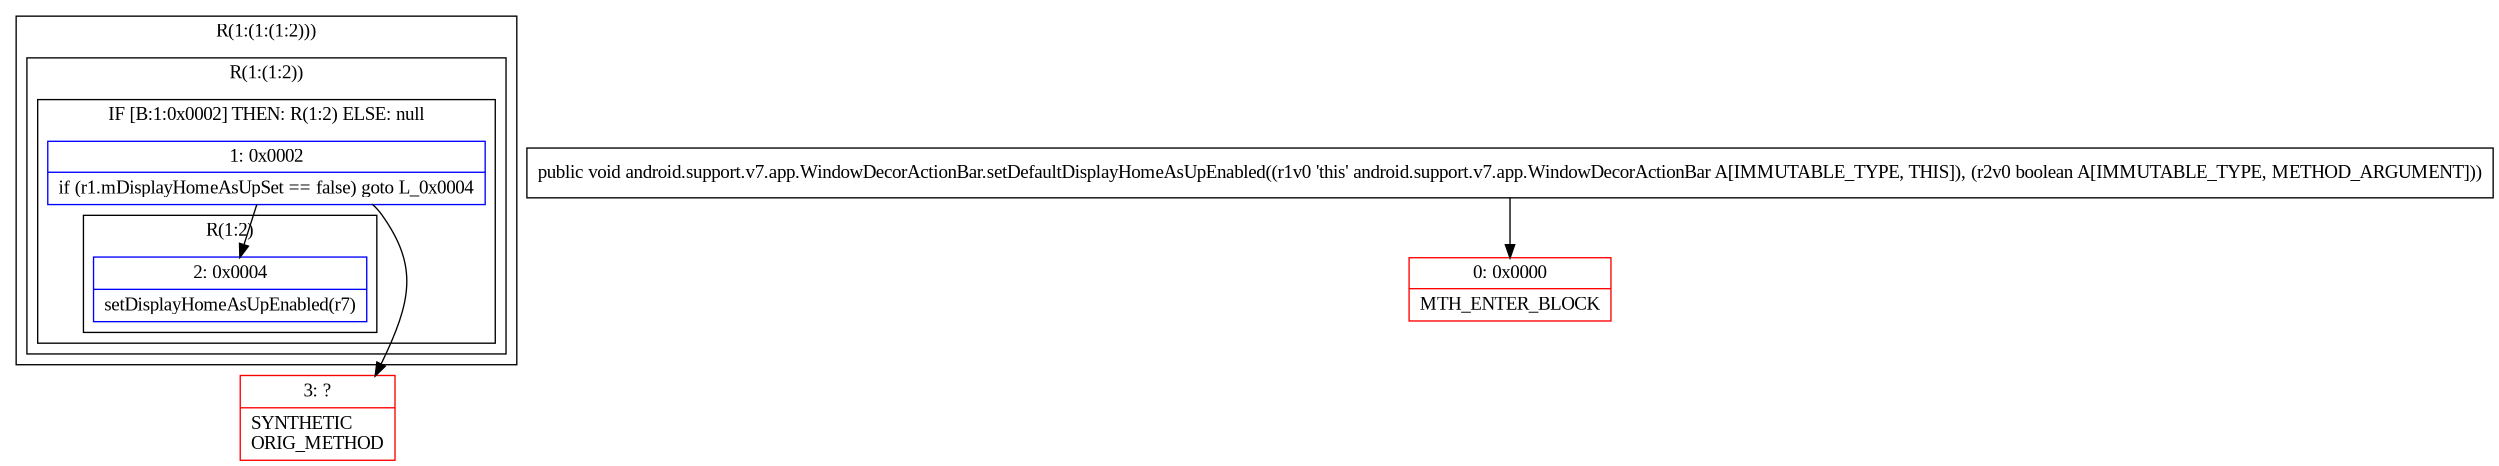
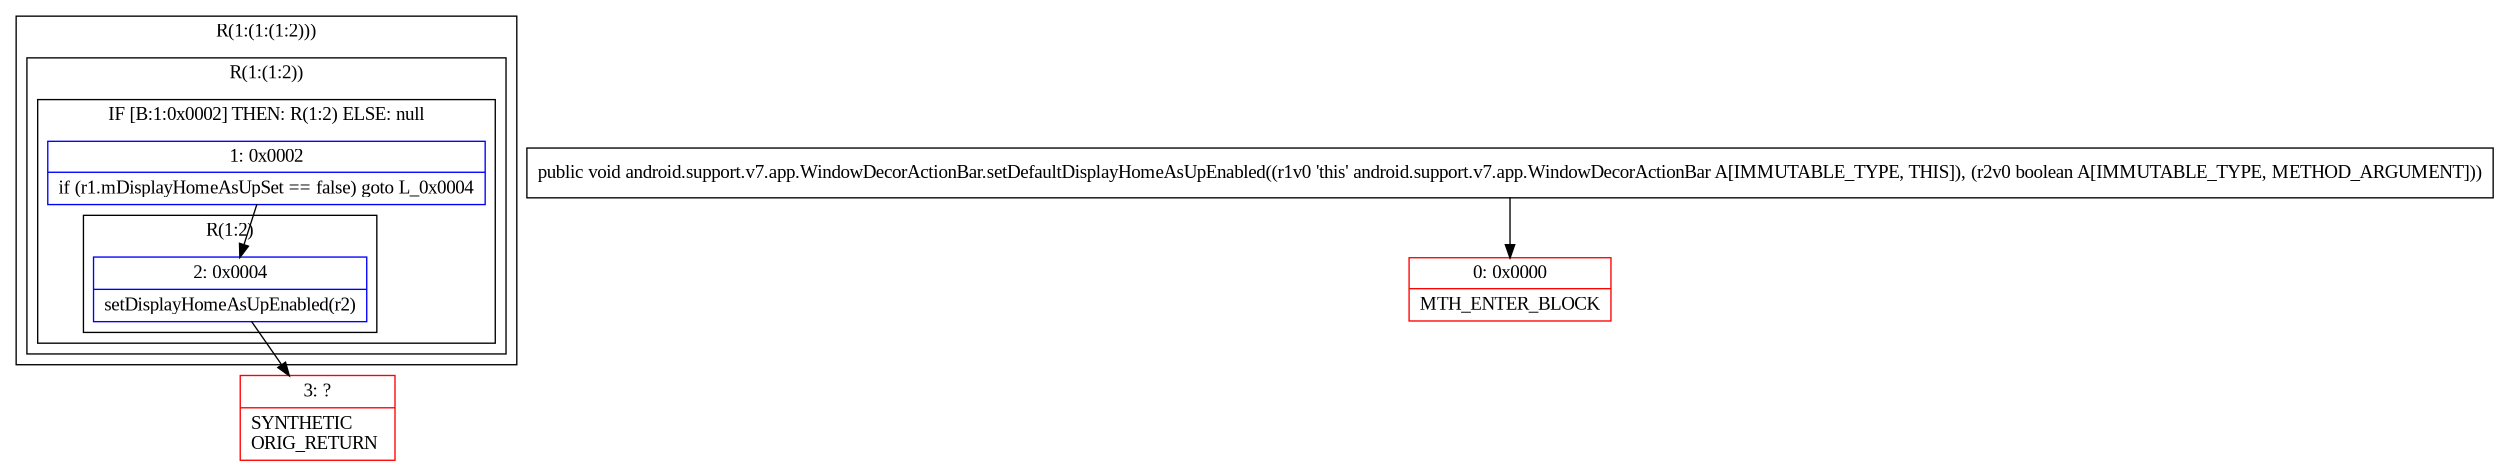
  digraph {
    fontname="Liberation Serif"
    node [color=blue fontname="Liberation Serif" shape=record]
    edge [fontname="Liberation Serif"]
-   n1 [label="{2\:\ 0x0004|setDisplayHomeAsUpEnabled(r7)\l}"]
+   n1 [label="{2\:\ 0x0004|setDisplayHomeAsUpEnabled(r2)\l}"]
    n2 [label="{1\:\ 0x0002|if (r1.mDisplayHomeAsUpSet == false) goto L_0x0004\l}"]
-   n3 [color=red label="{3\:\ ?|SYNTHETIC\lORIG_METHOD\l}"]
+   n3 [color=red label="{3\:\ ?|SYNTHETIC\lORIG_RETURN\l}"]
    n4 [color=red label="{0\:\ 0x0000|MTH_ENTER_BLOCK\l}"]
    n5 [label="{public void android.support.v7.app.WindowDecorActionBar.setDefaultDisplayHomeAsUpEnabled((r1v0 'this' android.support.v7.app.WindowDecorActionBar A[IMMUTABLE_TYPE, THIS]), (r2v0 boolean A[IMMUTABLE_TYPE, METHOD_ARGUMENT])) }" color=""]
    subgraph cluster_1 {
      label="R(1:(1:(1:2)))"
      subgraph cluster_2 {
        label="R(1:(1:2))"
        subgraph cluster_3 {
          label="IF [B:1:0x0002] THEN: R(1:2) ELSE: null"
          n2
          subgraph cluster_4 {
            label="R(1:2)"
            n1
          }
        }
      }
    }
-   n2 -> n3
+   n1 -> n3
    n2 -> n1
    n5 -> n4
  }
